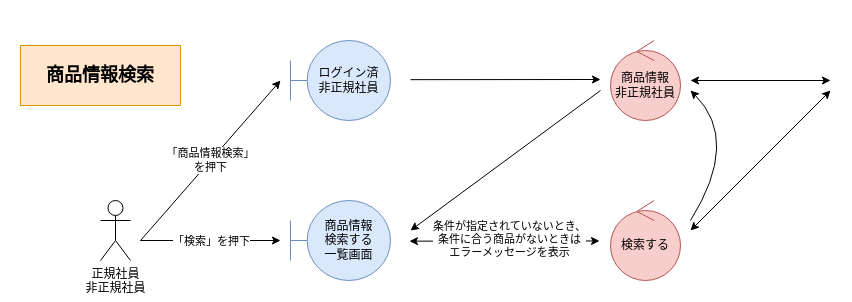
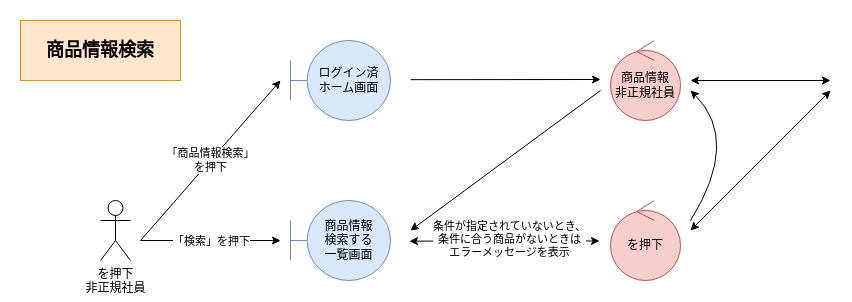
  <mxCell id="0" />
  <mxCell id="1" parent="0" />
- <mxCell id="2" value="正規社員&lt;br&gt;非正規社員" style="shape=umlActor;verticalLabelPosition=bottom;verticalAlign=top;html=1;" parent="1" vertex="1"><mxGeometry x="100" y="200" width="30" height="60" as="geometry" /></mxCell>
- <mxCell id="3" value="ログイン済&lt;br&gt;非正規社員" style="shape=umlBoundary;whiteSpace=wrap;html=1;fillColor=#dae8fc;strokeColor=#6c8ebf;" parent="1" vertex="1"><mxGeometry x="290" y="40" width="100" height="80" as="geometry" /></mxCell>
+ <mxCell id="2" value="を押下&lt;br&gt;非正規社員" style="shape=umlActor;verticalLabelPosition=bottom;verticalAlign=top;html=1;" parent="1" vertex="1"><mxGeometry x="100" y="200" width="30" height="60" as="geometry" /></mxCell>
+ <mxCell id="3" value="ログイン済&lt;br&gt;ホーム画面" style="shape=umlBoundary;whiteSpace=wrap;html=1;fillColor=#dae8fc;strokeColor=#6c8ebf;" parent="1" vertex="1"><mxGeometry x="290" y="40" width="100" height="80" as="geometry" /></mxCell>
  <mxCell id="4" value="商品情報&lt;br&gt;検索する&lt;br&gt;一覧画面" style="shape=umlBoundary;whiteSpace=wrap;html=1;fillColor=#dae8fc;strokeColor=#6c8ebf;" parent="1" vertex="1"><mxGeometry x="290" y="200" width="100" height="80" as="geometry" /></mxCell>
  <mxCell id="5" value="商品情報&lt;br&gt;非正規社員" style="ellipse;shape=umlControl;whiteSpace=wrap;html=1;fillColor=#f8cecc;strokeColor=#b85450;" parent="1" vertex="1"><mxGeometry x="610" y="40" width="70" height="80" as="geometry" /></mxCell>
  <mxCell id="6" value="" style="endArrow=classic;html=1;rounded=0;" parent="1" edge="1"><mxGeometry width="50" height="50" relative="1" as="geometry"><mxPoint x="410" y="79.17" as="sourcePoint" /><mxPoint x="600" y="79" as="targetPoint" /></mxGeometry></mxCell>
  <mxCell id="7" value="" style="endArrow=classic;html=1;rounded=0;" parent="1" edge="1"><mxGeometry width="50" height="50" relative="1" as="geometry"><mxPoint x="140" y="240" as="sourcePoint" /><mxPoint x="280" y="80" as="targetPoint" /></mxGeometry></mxCell>
  <mxCell id="8" value="「商品情報検索」&lt;br&gt;を押下" style="edgeLabel;html=1;align=center;verticalAlign=middle;resizable=0;points=[];" parent="7" vertex="1" connectable="0"><mxGeometry x="0.232" y="1" relative="1" as="geometry"><mxPoint x="-16" y="19" as="offset" /></mxGeometry></mxCell>
  <mxCell id="9" value="" style="endArrow=classic;html=1;rounded=0;" parent="1" edge="1"><mxGeometry width="50" height="50" relative="1" as="geometry"><mxPoint x="140" y="240" as="sourcePoint" /><mxPoint x="280" y="240" as="targetPoint" /></mxGeometry></mxCell>
  <mxCell id="10" value="「検索」を押下" style="edgeLabel;html=1;align=center;verticalAlign=middle;resizable=0;points=[];" parent="9" vertex="1" connectable="0"><mxGeometry x="-0.262" y="1" relative="1" as="geometry"><mxPoint x="18" y="1" as="offset" /></mxGeometry></mxCell>
  <mxCell id="11" value="" style="endArrow=classic;html=1;rounded=0;startArrow=classic;startFill=1;" parent="1" edge="1"><mxGeometry width="50" height="50" relative="1" as="geometry"><mxPoint x="690" y="80" as="sourcePoint" /><mxPoint x="830" y="80" as="targetPoint" /></mxGeometry></mxCell>
  <mxCell id="12" value="" style="endArrow=classic;html=1;rounded=0;startArrow=none;startFill=0;endFill=1;" parent="1" edge="1"><mxGeometry width="50" height="50" relative="1" as="geometry"><mxPoint x="600" y="90" as="sourcePoint" /><mxPoint x="410" y="230" as="targetPoint" /></mxGeometry></mxCell>
- <mxCell id="13" value="検索する" style="ellipse;shape=umlControl;whiteSpace=wrap;html=1;fillColor=#f8cecc;strokeColor=#b85450;" parent="1" vertex="1"><mxGeometry x="610" y="200" width="70" height="80" as="geometry" /></mxCell>
+ <mxCell id="13" value="を押下" style="ellipse;shape=umlControl;whiteSpace=wrap;html=1;fillColor=#f8cecc;strokeColor=#b85450;" parent="1" vertex="1"><mxGeometry x="610" y="200" width="70" height="80" as="geometry" /></mxCell>
  <mxCell id="14" value="" style="endArrow=classic;html=1;rounded=0;startArrow=classic;startFill=1;labelBackgroundColor=default;fontColor=default;" parent="1" edge="1"><mxGeometry width="50" height="50" relative="1" as="geometry"><mxPoint x="409" y="240.64" as="sourcePoint" /><mxPoint x="599" y="240.47" as="targetPoint" /></mxGeometry></mxCell>
  <mxCell id="15" value="条件が指定されていないとき、&lt;br&gt;条件に合う商品がないときは&lt;br&gt;エラーメッセージを表示" style="edgeLabel;html=1;align=center;verticalAlign=middle;resizable=0;points=[];fontColor=default;labelBackgroundColor=#FFFFFF;" parent="14" vertex="1" connectable="0"><mxGeometry x="0.291" y="-2" relative="1" as="geometry"><mxPoint x="-24" y="-4" as="offset" /></mxGeometry></mxCell>
  <mxCell id="16" value="" style="endArrow=classic;html=1;rounded=0;startArrow=classic;startFill=1;labelBackgroundColor=default;fontColor=default;" parent="1" edge="1"><mxGeometry width="50" height="50" relative="1" as="geometry"><mxPoint x="690" y="230" as="sourcePoint" /><mxPoint x="830" y="90" as="targetPoint" /></mxGeometry></mxCell>
- <mxCell id="17" value="商品情報検索" style="rounded=0;whiteSpace=wrap;html=1;fillColor=#ffe6cc;strokeColor=#d79b00;fontStyle=1;fontSize=18;" parent="1" vertex="1"><mxGeometry x="20" y="45" width="160" height="60" as="geometry" /></mxCell>
+ <mxCell id="17" value="商品情報検索" style="rounded=0;whiteSpace=wrap;html=1;fillColor=#ffe6cc;strokeColor=#d79b00;fontStyle=1;fontSize=18;" parent="1" vertex="1"><mxGeometry x="20" y="20" width="160" height="60" as="geometry" /></mxCell>
  <mxCell id="18" value="" style="curved=1;endArrow=classic;html=1;rounded=0;labelBackgroundColor=default;fontColor=default;" parent="1" edge="1"><mxGeometry width="50" height="50" relative="1" as="geometry"><mxPoint x="690" y="220" as="sourcePoint" /><mxPoint x="690" y="90" as="targetPoint" /><Array as="points"><mxPoint x="740" y="140" /></Array></mxGeometry></mxCell>
